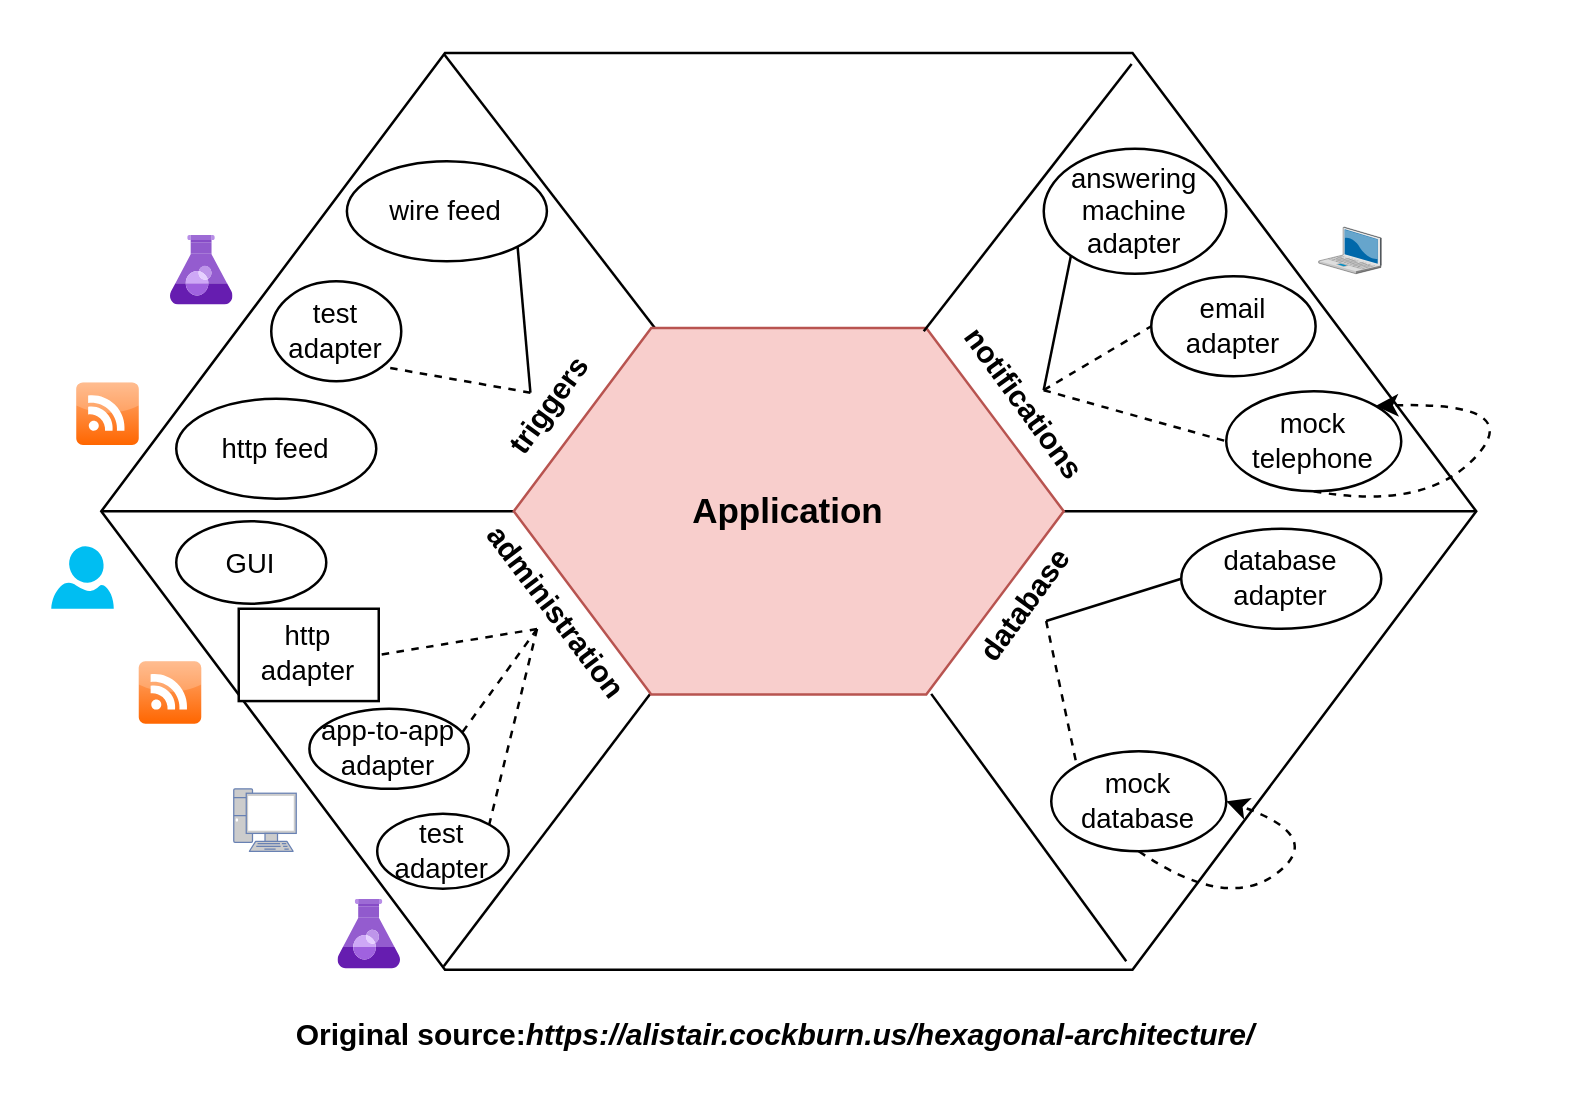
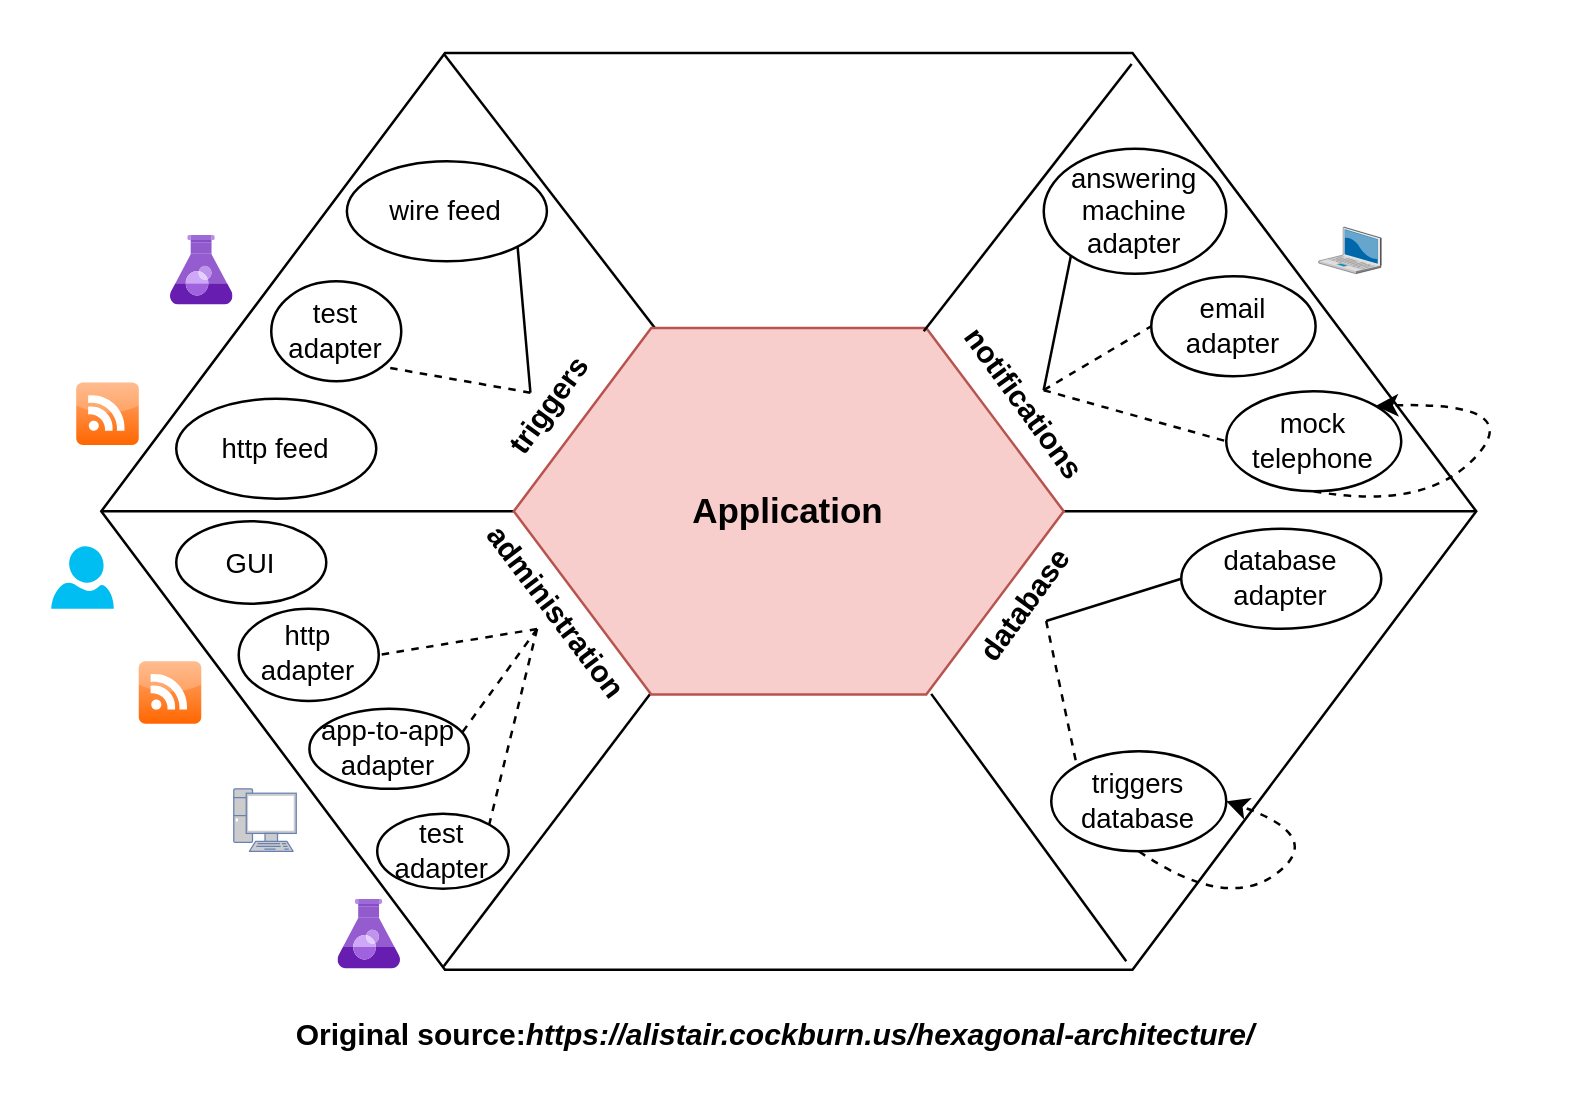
  <mxCell id="0" />
  <mxCell id="1" parent="0" />
  <mxCell id="2" value="" style="shape=hexagon;perimeter=hexagonPerimeter2;whiteSpace=wrap;html=1;aspect=fixed;" vertex="1" parent="1"><mxGeometry x="40" y="20.67" width="550" height="366.68" as="geometry" /></mxCell>
  <mxCell id="3" style="edgeStyle=none;rounded=1;orthogonalLoop=1;jettySize=auto;html=1;endArrow=none;endFill=0;" edge="1" parent="1"><mxGeometry relative="1" as="geometry"><mxPoint x="264" y="134" as="sourcePoint" /><mxPoint x="177" y="21" as="targetPoint" /><Array as="points" /></mxGeometry></mxCell>
  <mxCell id="4" style="edgeStyle=none;rounded=1;orthogonalLoop=1;jettySize=auto;html=1;entryX=0;entryY=0.5;entryDx=0;entryDy=0;endArrow=none;endFill=0;" edge="1" parent="1" source="8" target="2"><mxGeometry relative="1" as="geometry" /></mxCell>
  <mxCell id="5" style="edgeStyle=none;rounded=1;orthogonalLoop=1;jettySize=auto;html=1;exitX=1;exitY=0.5;exitDx=0;exitDy=0;entryX=1;entryY=0.5;entryDx=0;entryDy=0;endArrow=none;endFill=0;" edge="1" parent="1" source="8" target="2"><mxGeometry relative="1" as="geometry" /></mxCell>
  <mxCell id="6" style="edgeStyle=none;rounded=1;orthogonalLoop=1;jettySize=auto;html=1;endArrow=none;endFill=0;" edge="1" parent="1" source="8"><mxGeometry relative="1" as="geometry"><mxPoint x="177" y="386" as="targetPoint" /></mxGeometry></mxCell>
  <mxCell id="7" style="edgeStyle=none;rounded=1;orthogonalLoop=1;jettySize=auto;html=1;exitX=0.759;exitY=0.998;exitDx=0;exitDy=0;endArrow=none;endFill=0;exitPerimeter=0;" edge="1" parent="1" source="8"><mxGeometry relative="1" as="geometry"><mxPoint x="450" y="384" as="targetPoint" /></mxGeometry></mxCell>
  <mxCell id="8" value="&lt;b&gt;&lt;font style=&quot;font-size: 14px&quot;&gt;Application&lt;/font&gt;&lt;/b&gt;" style="shape=hexagon;perimeter=hexagonPerimeter2;whiteSpace=wrap;html=1;aspect=fixed;fillColor=#f8cecc;strokeColor=#b85450;" vertex="1" parent="1"><mxGeometry x="205" y="130.67" width="220" height="146.67" as="geometry" /></mxCell>
  <mxCell id="9" style="edgeStyle=none;rounded=1;orthogonalLoop=1;jettySize=auto;html=1;endArrow=none;endFill=0;entryX=0.753;entryY=0.012;entryDx=0;entryDy=0;entryPerimeter=0;" edge="1" parent="1"><mxGeometry relative="1" as="geometry"><mxPoint x="368.996" y="131.999" as="sourcePoint" /><mxPoint x="452.15" y="25.07" as="targetPoint" /><Array as="points" /></mxGeometry></mxCell>
  <mxCell id="10" style="edgeStyle=none;curved=1;orthogonalLoop=1;jettySize=auto;html=1;exitX=0.5;exitY=0;exitDx=0;exitDy=0;entryX=1;entryY=1;entryDx=0;entryDy=0;endArrow=none;endFill=0;fontSize=11;" edge="1" parent="1" source="12" target="32"><mxGeometry relative="1" as="geometry" /></mxCell>
  <mxCell id="11" style="edgeStyle=none;curved=1;orthogonalLoop=1;jettySize=auto;html=1;exitX=0.5;exitY=0;exitDx=0;exitDy=0;entryX=1;entryY=1;entryDx=0;entryDy=0;endArrow=none;endFill=0;fontSize=11;dashed=1;" edge="1" parent="1" source="12" target="33"><mxGeometry relative="1" as="geometry" /></mxCell>
  <mxCell id="12" value="triggers" style="text;html=1;strokeColor=none;fillColor=none;align=center;verticalAlign=middle;whiteSpace=wrap;rounded=0;rotation=306;fontStyle=1" vertex="1" parent="1"><mxGeometry x="177.85" y="152.45" width="83.82" height="20" as="geometry" /></mxCell>
  <mxCell id="13" style="edgeStyle=none;curved=1;orthogonalLoop=1;jettySize=auto;html=1;exitX=0.5;exitY=0;exitDx=0;exitDy=0;entryX=0;entryY=1;entryDx=0;entryDy=0;endArrow=none;endFill=0;" edge="1" parent="1" source="16" target="28"><mxGeometry relative="1" as="geometry" /></mxCell>
  <mxCell id="14" style="edgeStyle=none;curved=1;orthogonalLoop=1;jettySize=auto;html=1;exitX=0.5;exitY=0;exitDx=0;exitDy=0;entryX=0;entryY=0.5;entryDx=0;entryDy=0;dashed=1;endArrow=none;endFill=0;" edge="1" parent="1" source="16" target="29"><mxGeometry relative="1" as="geometry" /></mxCell>
  <mxCell id="15" style="edgeStyle=none;curved=1;orthogonalLoop=1;jettySize=auto;html=1;exitX=0.5;exitY=0;exitDx=0;exitDy=0;entryX=0;entryY=0.5;entryDx=0;entryDy=0;dashed=1;endArrow=none;endFill=0;" edge="1" parent="1" source="16" target="30"><mxGeometry relative="1" as="geometry" /></mxCell>
  <mxCell id="16" value="notifications" style="text;html=1;strokeColor=none;fillColor=none;align=center;verticalAlign=middle;whiteSpace=wrap;rounded=0;rotation=54;fontStyle=1" vertex="1" parent="1"><mxGeometry x="376" y="151.45" width="65.74" height="20" as="geometry" /></mxCell>
  <mxCell id="17" style="edgeStyle=none;rounded=1;orthogonalLoop=1;jettySize=auto;html=1;entryX=0;entryY=0.5;entryDx=0;entryDy=0;endArrow=none;endFill=0;exitX=0.5;exitY=1;exitDx=0;exitDy=0;" edge="1" parent="1" source="19" target="25"><mxGeometry relative="1" as="geometry" /></mxCell>
  <mxCell id="18" style="edgeStyle=none;orthogonalLoop=1;jettySize=auto;html=1;exitX=0.5;exitY=1;exitDx=0;exitDy=0;entryX=0;entryY=0;entryDx=0;entryDy=0;endArrow=none;endFill=0;curved=1;dashed=1;" edge="1" parent="1" source="19" target="27"><mxGeometry relative="1" as="geometry" /></mxCell>
  <mxCell id="19" value="database" style="text;html=1;strokeColor=none;fillColor=none;align=center;verticalAlign=middle;whiteSpace=wrap;rounded=0;rotation=306;fontStyle=1" vertex="1" parent="1"><mxGeometry x="367.96" y="232" width="83.82" height="20" as="geometry" /></mxCell>
  <mxCell id="20" style="edgeStyle=none;curved=1;orthogonalLoop=1;jettySize=auto;html=1;exitX=0.5;exitY=1;exitDx=0;exitDy=0;entryX=1;entryY=0.5;entryDx=0;entryDy=0;dashed=1;endArrow=none;endFill=0;fontSize=11;" edge="1" parent="1" source="23" target="36"><mxGeometry relative="1" as="geometry" /></mxCell>
  <mxCell id="21" style="edgeStyle=none;curved=1;orthogonalLoop=1;jettySize=auto;html=1;exitX=0.5;exitY=1;exitDx=0;exitDy=0;entryX=0.953;entryY=0.313;entryDx=0;entryDy=0;entryPerimeter=0;dashed=1;endArrow=none;endFill=0;fontSize=11;" edge="1" parent="1" source="23" target="37"><mxGeometry relative="1" as="geometry" /></mxCell>
  <mxCell id="22" style="edgeStyle=none;curved=1;orthogonalLoop=1;jettySize=auto;html=1;exitX=0.5;exitY=1;exitDx=0;exitDy=0;entryX=1;entryY=0;entryDx=0;entryDy=0;dashed=1;endArrow=none;endFill=0;fontSize=11;" edge="1" parent="1" source="23" target="38"><mxGeometry relative="1" as="geometry" /></mxCell>
  <mxCell id="23" value="administration" style="text;html=1;strokeColor=none;fillColor=none;align=center;verticalAlign=middle;whiteSpace=wrap;rounded=0;rotation=53;fontStyle=1" vertex="1" parent="1"><mxGeometry x="183.25" y="235.07" width="78.11" height="20" as="geometry" /></mxCell>
  <mxCell id="24" value="Original source:&lt;i&gt;https://alistair.cockburn.us/hexagonal-architecture/&lt;/i&gt;" style="text;html=1;strokeColor=none;fillColor=none;align=center;verticalAlign=middle;whiteSpace=wrap;rounded=0;fontStyle=1" vertex="1" parent="1"><mxGeometry x="40" y="404" width="540" height="20" as="geometry" /></mxCell>
  <mxCell id="25" value="database adapter" style="ellipse;whiteSpace=wrap;html=1;align=center;fontSize=11;" vertex="1" parent="1"><mxGeometry x="472" y="211" width="80" height="40" as="geometry" /></mxCell>
  <mxCell id="26" style="edgeStyle=none;orthogonalLoop=1;jettySize=auto;html=1;endArrow=classic;endFill=1;curved=1;entryX=1;entryY=0.5;entryDx=0;entryDy=0;dashed=1;exitX=0.5;exitY=1;exitDx=0;exitDy=0;" edge="1" parent="1" source="27" target="27"><mxGeometry relative="1" as="geometry"><mxPoint x="550" y="314" as="targetPoint" /><Array as="points"><mxPoint x="490" y="364" /><mxPoint x="530" y="334" /></Array></mxGeometry></mxCell>
- <mxCell id="27" value="mock database" style="ellipse;whiteSpace=wrap;html=1;align=center;fontSize=11;" vertex="1" parent="1"><mxGeometry x="420" y="300" width="70" height="40" as="geometry" /></mxCell>
+ <mxCell id="27" value="triggers database" style="ellipse;whiteSpace=wrap;html=1;align=center;fontSize=11;" vertex="1" parent="1"><mxGeometry x="420" y="300" width="70" height="40" as="geometry" /></mxCell>
  <mxCell id="28" value="answering machine adapter" style="ellipse;whiteSpace=wrap;html=1;align=center;fontSize=11;" vertex="1" parent="1"><mxGeometry x="417" y="59" width="73" height="50" as="geometry" /></mxCell>
  <mxCell id="29" value="email adapter" style="ellipse;whiteSpace=wrap;html=1;align=center;fontSize=11;" vertex="1" parent="1"><mxGeometry x="460" y="110" width="65.74" height="40" as="geometry" /></mxCell>
  <mxCell id="30" value="mock telephone" style="ellipse;whiteSpace=wrap;html=1;align=center;fontSize=11;" vertex="1" parent="1"><mxGeometry x="490" y="156" width="70" height="40" as="geometry" /></mxCell>
  <mxCell id="31" style="edgeStyle=none;orthogonalLoop=1;jettySize=auto;html=1;endArrow=classic;endFill=1;curved=1;entryX=1;entryY=0;entryDx=0;entryDy=0;dashed=1;exitX=0.5;exitY=1;exitDx=0;exitDy=0;" edge="1" parent="1" source="30" target="30"><mxGeometry relative="1" as="geometry"><mxPoint x="565.74" y="174" as="targetPoint" /><mxPoint x="525.74" y="194" as="sourcePoint" /><Array as="points"><mxPoint x="570" y="204" /><mxPoint x="610" y="160" /></Array></mxGeometry></mxCell>
  <mxCell id="32" value="wire feed" style="ellipse;whiteSpace=wrap;html=1;align=center;fontSize=11;" vertex="1" parent="1"><mxGeometry x="138.26" y="64" width="80" height="40" as="geometry" /></mxCell>
  <mxCell id="33" value="test adapter" style="ellipse;whiteSpace=wrap;html=1;align=center;fontSize=11;" vertex="1" parent="1"><mxGeometry x="108" y="112" width="52" height="40" as="geometry" /></mxCell>
  <mxCell id="34" value="http feed" style="ellipse;whiteSpace=wrap;html=1;align=center;fontSize=11;" vertex="1" parent="1"><mxGeometry x="70" y="159" width="80" height="40" as="geometry" /></mxCell>
  <mxCell id="35" value="GUI" style="ellipse;whiteSpace=wrap;html=1;align=center;fontSize=11;" vertex="1" parent="1"><mxGeometry x="70" y="208" width="60" height="33" as="geometry" /></mxCell>
- <mxCell id="36" value="http adapter" style="whiteSpace=wrap;html=1;align=center;fontSize=11;rounded=0;" vertex="1" parent="1"><mxGeometry x="95" y="243" width="56" height="36.93" as="geometry" /></mxCell>
+ <mxCell id="36" value="http adapter" style="ellipse;whiteSpace=wrap;html=1;align=center;fontSize=11;" vertex="1" parent="1"><mxGeometry x="95" y="243" width="56" height="36.93" as="geometry" /></mxCell>
  <mxCell id="37" value="app-to-app adapter" style="ellipse;whiteSpace=wrap;html=1;align=center;fontSize=11;" vertex="1" parent="1"><mxGeometry x="123.26" y="283" width="63.74" height="32" as="geometry" /></mxCell>
  <mxCell id="38" value="test adapter" style="ellipse;whiteSpace=wrap;html=1;align=center;fontSize=11;" vertex="1" parent="1"><mxGeometry x="150.39" y="325" width="52.61" height="30" as="geometry" /></mxCell>
  <mxCell id="39" value="" style="shape=image;html=1;verticalAlign=top;verticalLabelPosition=bottom;labelBackgroundColor=#ffffff;imageAspect=0;aspect=fixed;image=https://cdn4.iconfinder.com/data/icons/free-red-social-media-icons/744/telephone_phone_phone_call_telephone_call_phone_receiver_Tools_and_utensils_red-128.png;fontSize=11;align=center;" vertex="1" parent="1"><mxGeometry x="490" y="34" width="25" height="25" as="geometry" /></mxCell>
  <mxCell id="40" value="" style="verticalLabelPosition=bottom;aspect=fixed;html=1;verticalAlign=top;strokeColor=none;align=center;outlineConnect=0;shape=mxgraph.citrix.laptop_2;fontSize=11;" vertex="1" parent="1"><mxGeometry x="527" y="90.36" width="25" height="18.64" as="geometry" /></mxCell>
  <mxCell id="41" value="" style="shape=image;html=1;verticalAlign=top;verticalLabelPosition=bottom;labelBackgroundColor=#ffffff;imageAspect=0;aspect=fixed;image=https://cdn2.iconfinder.com/data/icons/web-development-and-studio/512/44_satellite_antenna_radar_space_dish_space-128.png;fontSize=11;align=center;" vertex="1" parent="1"><mxGeometry x="113.26" y="39" width="25" height="25" as="geometry" /></mxCell>
  <mxCell id="42" value="" style="aspect=fixed;html=1;points=[];align=center;image;fontSize=12;image=img/lib/mscae/Azure_Test_Plans.svg;" vertex="1" parent="1"><mxGeometry x="68" y="94" width="25" height="27.78" as="geometry" /></mxCell>
  <mxCell id="43" value="" style="aspect=fixed;html=1;points=[];align=center;image;fontSize=12;image=img/lib/mscae/Azure_Test_Plans.svg;" vertex="1" parent="1"><mxGeometry x="135" y="359.57" width="25" height="27.78" as="geometry" /></mxCell>
  <mxCell id="44" value="" style="dashed=0;outlineConnect=0;html=1;align=center;labelPosition=center;verticalLabelPosition=bottom;verticalAlign=top;shape=mxgraph.webicons.feed;fillColor=#FFAC75;gradientColor=#FF6600;fontSize=11;" vertex="1" parent="1"><mxGeometry x="30" y="152.45" width="25" height="25" as="geometry" /></mxCell>
  <mxCell id="45" value="" style="dashed=0;outlineConnect=0;html=1;align=center;labelPosition=center;verticalLabelPosition=bottom;verticalAlign=top;shape=mxgraph.webicons.feed;fillColor=#FFAC75;gradientColor=#FF6600;fontSize=11;" vertex="1" parent="1"><mxGeometry x="55" y="264" width="25" height="25" as="geometry" /></mxCell>
  <mxCell id="46" value="" style="verticalLabelPosition=bottom;html=1;verticalAlign=top;align=center;strokeColor=none;fillColor=#00BEF2;shape=mxgraph.azure.user;fontSize=11;" vertex="1" parent="1"><mxGeometry x="20" y="218" width="25" height="25" as="geometry" /></mxCell>
  <mxCell id="47" value="" style="fontColor=#0066CC;verticalAlign=top;verticalLabelPosition=bottom;labelPosition=center;align=center;html=1;outlineConnect=0;fillColor=#CCCCCC;strokeColor=#6881B3;gradientColor=none;gradientDirection=north;strokeWidth=2;shape=mxgraph.networks.pc;" vertex="1" parent="1"><mxGeometry x="93" y="315" width="25" height="25" as="geometry" /></mxCell>
